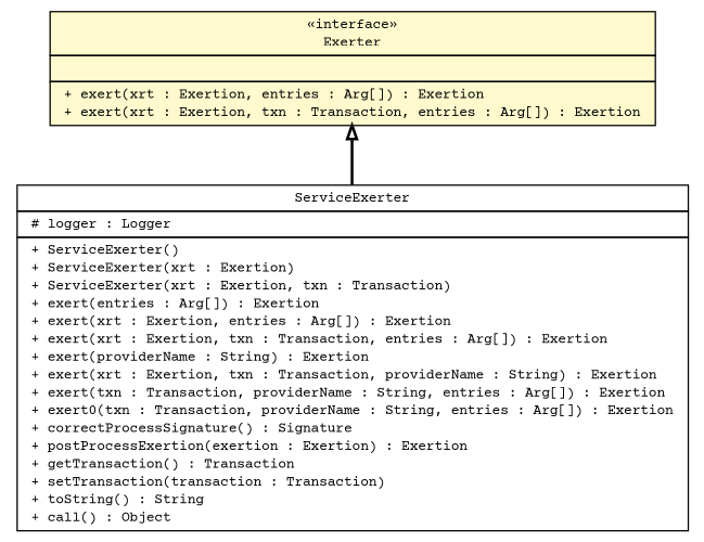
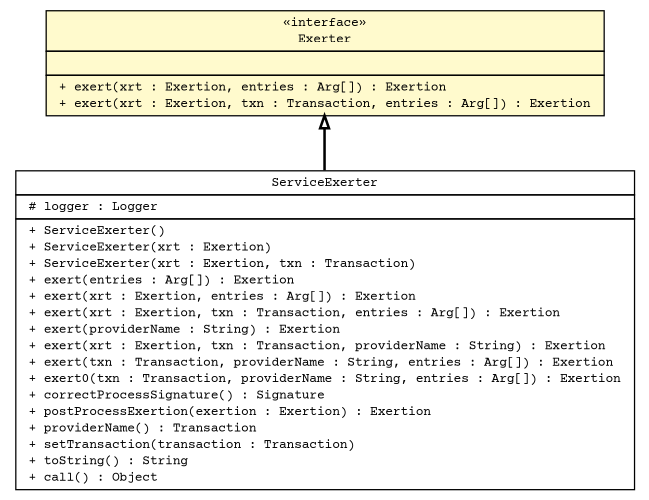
  digraph {
    nodesep=0.25
    ranksep=0.5
    fontname="Courier Prime"
    node [fontcolor=black fontname="Courier Prime" fontsize=10.0 shape=plaintext]
-   n1 [label=<<table title="sorcer.util.ServiceExerter" border="0" cellborder="1" cellspacing="0" cellpadding="2" port="p" href="../util/ServiceExerter.html"> 		<tr><td><table border="0" cellspacing="0" cellpadding="1"> <tr><td align="center" balign="center"> ServiceExerter </td></tr> 		</table></td></tr> 		<tr><td><table border="0" cellspacing="0" cellpadding="1"> <tr><td align="left" balign="left"> # logger : Logger </td></tr> 		</table></td></tr> 		<tr><td><table border="0" cellspacing="0" cellpadding="1"> <tr><td align="left" balign="left"> + ServiceExerter() </td></tr> <tr><td align="left" balign="left"> + ServiceExerter(xrt : Exertion) </td></tr> <tr><td align="left" balign="left"> + ServiceExerter(xrt : Exertion, txn : Transaction) </td></tr> <tr><td align="left" balign="left"> + exert(entries : Arg[]) : Exertion </td></tr> <tr><td align="left" balign="left"> + exert(xrt : Exertion, entries : Arg[]) : Exertion </td></tr> <tr><td align="left" balign="left"> + exert(xrt : Exertion, txn : Transaction, entries : Arg[]) : Exertion </td></tr> <tr><td align="left" balign="left"> + exert(providerName : String) : Exertion </td></tr> <tr><td align="left" balign="left"> + exert(xrt : Exertion, txn : Transaction, providerName : String) : Exertion </td></tr> <tr><td align="left" balign="left"> + exert(txn : Transaction, providerName : String, entries : Arg[]) : Exertion </td></tr> <tr><td align="left" balign="left"> + exert0(txn : Transaction, providerName : String, entries : Arg[]) : Exertion </td></tr> <tr><td align="left" balign="left"> + correctProcessSignature() : Signature </td></tr> <tr><td align="left" balign="left"> + postProcessExertion(exertion : Exertion) : Exertion </td></tr> <tr><td align="left" balign="left"> + getTransaction() : Transaction </td></tr> <tr><td align="left" balign="left"> + setTransaction(transaction : Transaction) </td></tr> <tr><td align="left" balign="left"> + toString() : String </td></tr> <tr><td align="left" balign="left"> + call() : Object </td></tr> 		</table></td></tr> 		</table>>]
+   n1 [label=<<table title="sorcer.util.ServiceExerter" border="0" cellborder="1" cellspacing="0" cellpadding="2" port="p" href="../util/ServiceExerter.html"> 		<tr><td><table border="0" cellspacing="0" cellpadding="1"> <tr><td align="center" balign="center"> ServiceExerter </td></tr> 		</table></td></tr> 		<tr><td><table border="0" cellspacing="0" cellpadding="1"> <tr><td align="left" balign="left"> # logger : Logger </td></tr> 		</table></td></tr> 		<tr><td><table border="0" cellspacing="0" cellpadding="1"> <tr><td align="left" balign="left"> + ServiceExerter() </td></tr> <tr><td align="left" balign="left"> + ServiceExerter(xrt : Exertion) </td></tr> <tr><td align="left" balign="left"> + ServiceExerter(xrt : Exertion, txn : Transaction) </td></tr> <tr><td align="left" balign="left"> + exert(entries : Arg[]) : Exertion </td></tr> <tr><td align="left" balign="left"> + exert(xrt : Exertion, entries : Arg[]) : Exertion </td></tr> <tr><td align="left" balign="left"> + exert(xrt : Exertion, txn : Transaction, entries : Arg[]) : Exertion </td></tr> <tr><td align="left" balign="left"> + exert(providerName : String) : Exertion </td></tr> <tr><td align="left" balign="left"> + exert(xrt : Exertion, txn : Transaction, providerName : String) : Exertion </td></tr> <tr><td align="left" balign="left"> + exert(txn : Transaction, providerName : String, entries : Arg[]) : Exertion </td></tr> <tr><td align="left" balign="left"> + exert0(txn : Transaction, providerName : String, entries : Arg[]) : Exertion </td></tr> <tr><td align="left" balign="left"> + correctProcessSignature() : Signature </td></tr> <tr><td align="left" balign="left"> + postProcessExertion(exertion : Exertion) : Exertion </td></tr> <tr><td align="left" balign="left"> + providerName() : Transaction </td></tr> <tr><td align="left" balign="left"> + setTransaction(transaction : Transaction) </td></tr> <tr><td align="left" balign="left"> + toString() : String </td></tr> <tr><td align="left" balign="left"> + call() : Object </td></tr> 		</table></td></tr> 		</table>>]
    n2 [label=<<table title="sorcer.service.Exerter" border="0" cellborder="1" cellspacing="0" cellpadding="2" port="p" bgcolor="lemonChiffon" href="./Exerter.html"> 		<tr><td><table border="0" cellspacing="0" cellpadding="1"> <tr><td align="center" balign="center"> &#171;interface&#187; </td></tr> <tr><td align="center" balign="center"> Exerter </td></tr> 		</table></td></tr> 		<tr><td><table border="0" cellspacing="0" cellpadding="1"> <tr><td align="left" balign="left">  </td></tr> 		</table></td></tr> 		<tr><td><table border="0" cellspacing="0" cellpadding="1"> <tr><td align="left" balign="left"> + exert(xrt : Exertion, entries : Arg[]) : Exertion </td></tr> <tr><td align="left" balign="left"> + exert(xrt : Exertion, txn : Transaction, entries : Arg[]) : Exertion </td></tr> 		</table></td></tr> 		</table>>]
    n2 -> n1 [arrowtail=empty dir=back fontname="Courier Prime" fontsize=10 headport=p labelfontname=Helvetica labelfontsize=10 style=bold tailport=p]
  }
